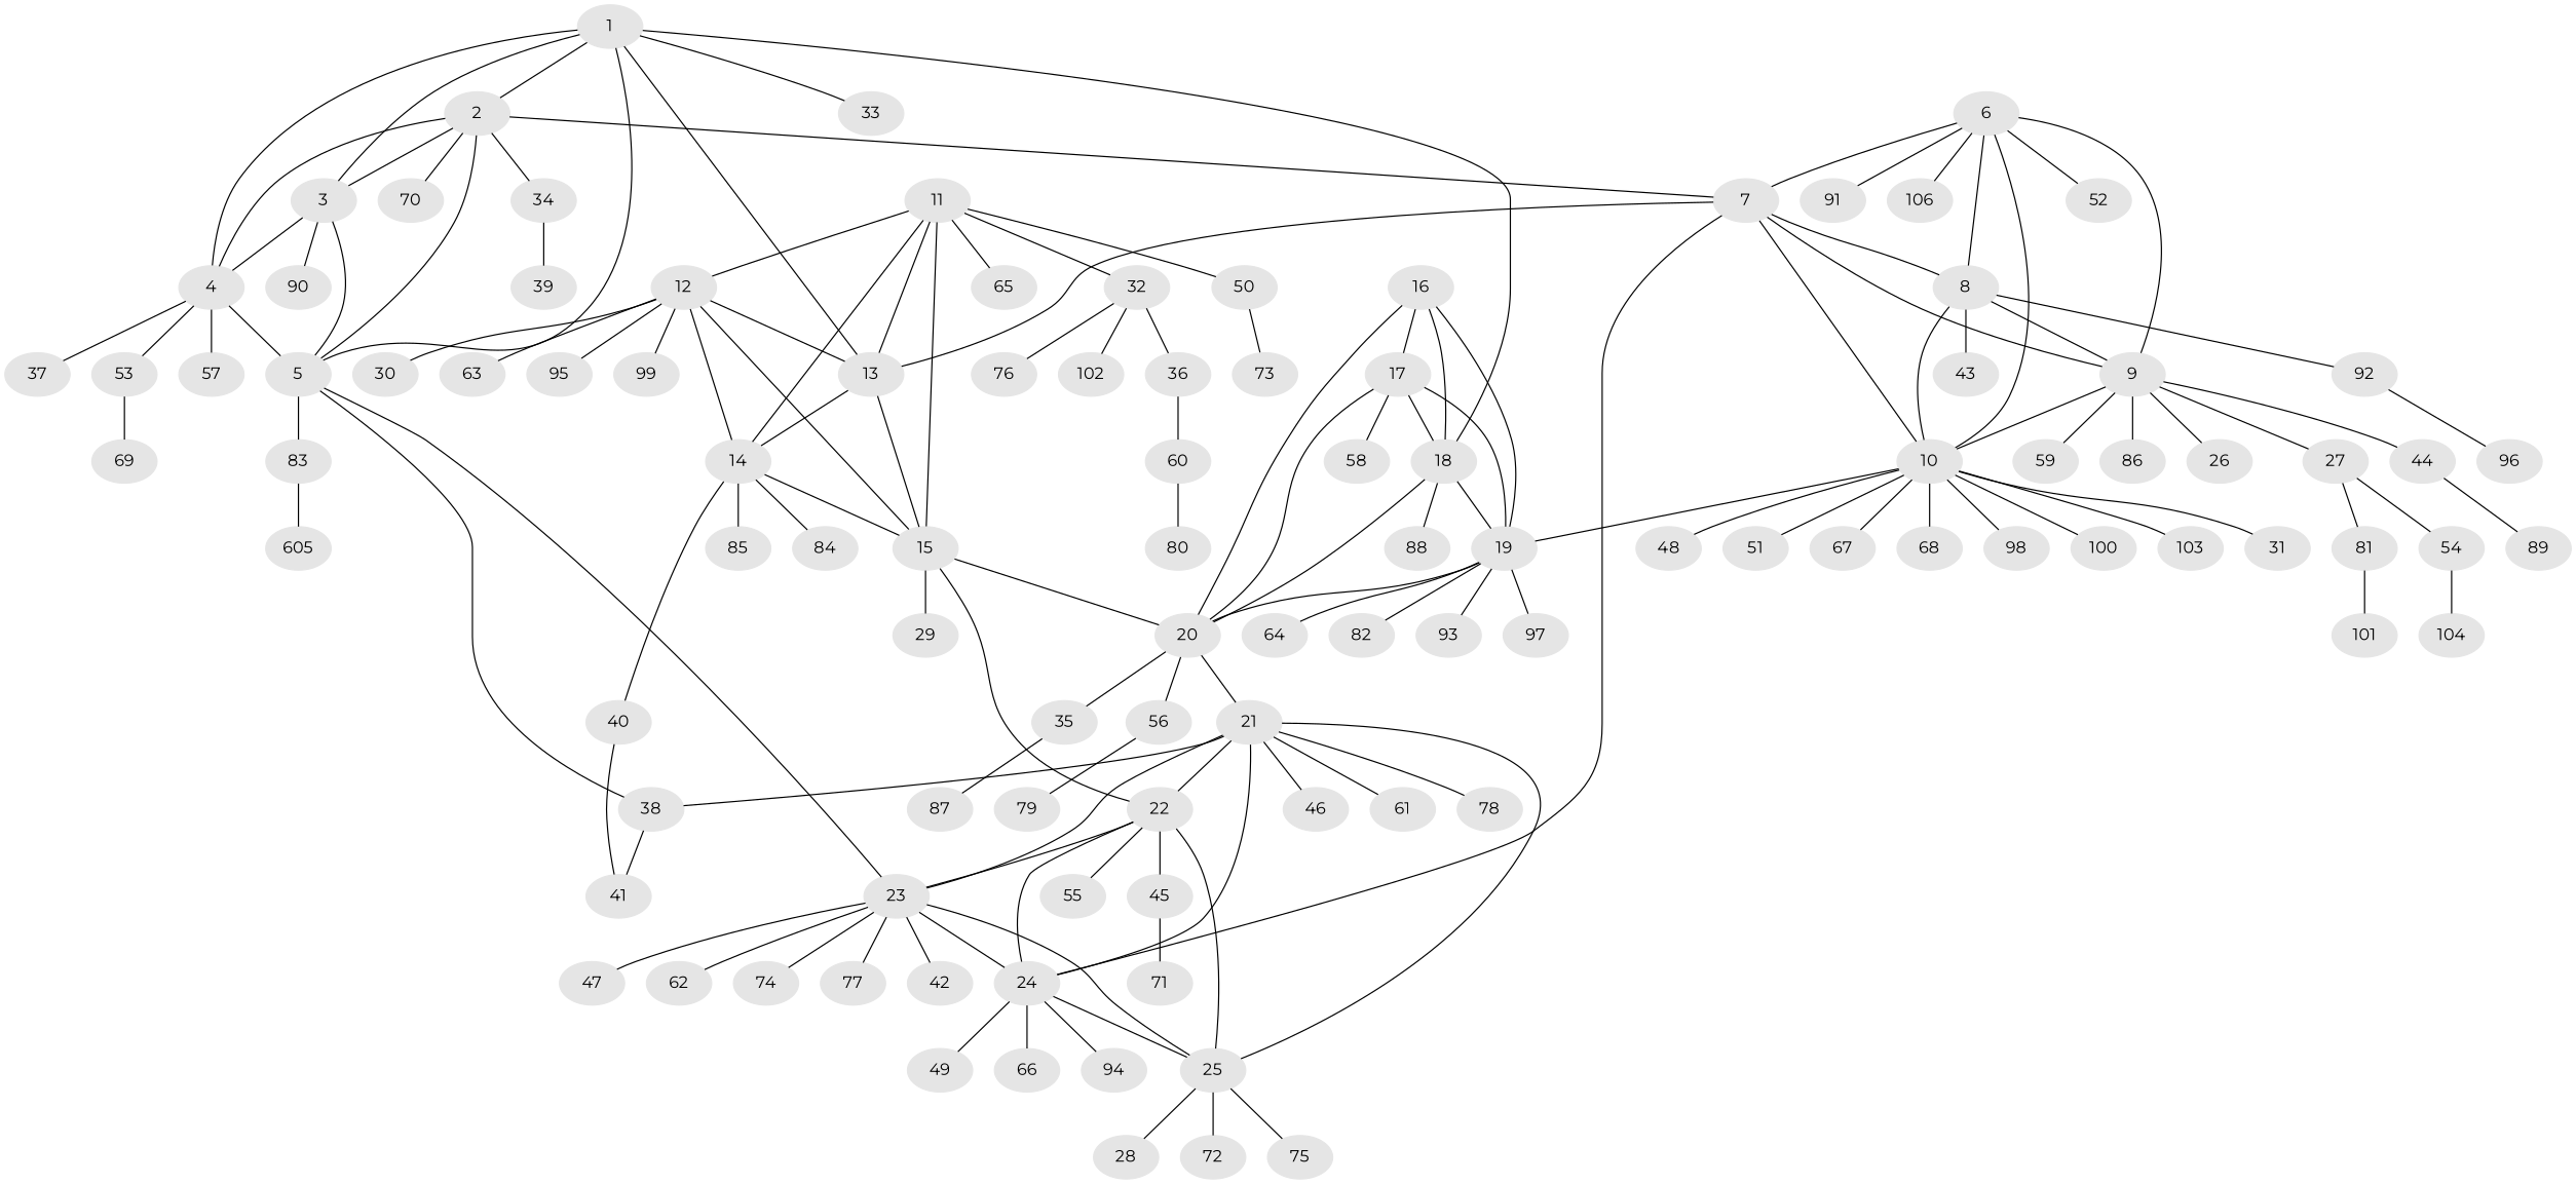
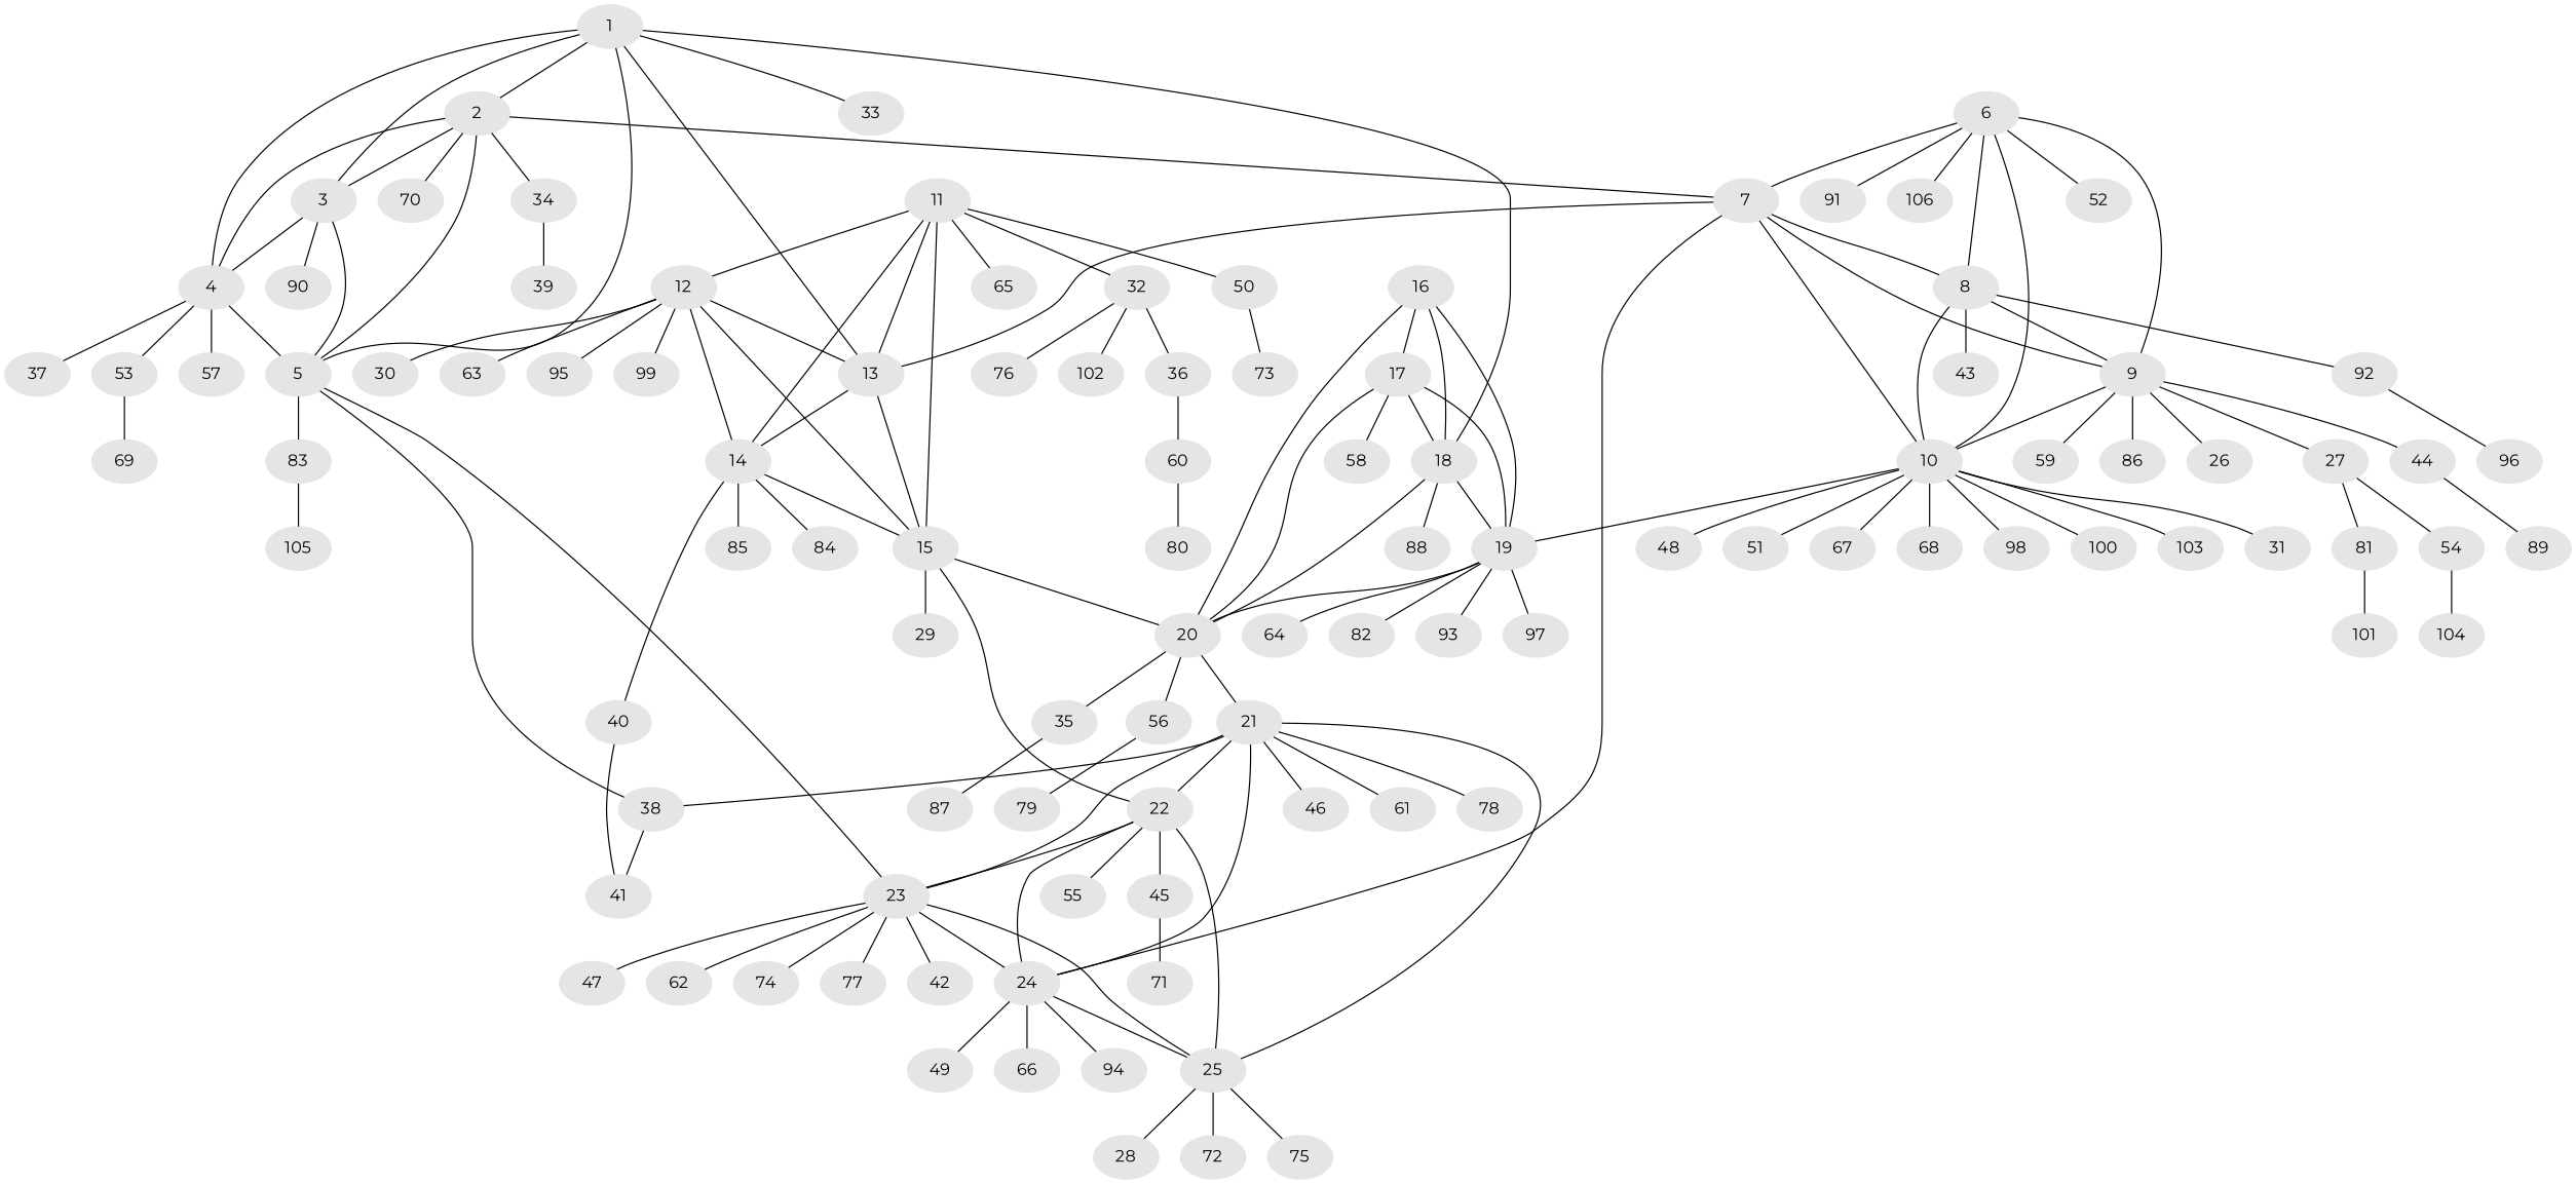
  graph {
    fontname=Montserrat
    node [color=gray90 fontname=Montserrat style=filled]
    edge [fontname=Montserrat]
    1
    2
    3
    4
    5
    13
    18
    33
    7
    34
    70
    90
    37
    53
    57
    23
    38
    83
    14
    15
    19
    20
    88
    8
    9
    10
    24
    39
    69
    25
    42
    47
    62
    74
    77
    41
-   105 [label=605]
+   105
    6
    52
    91
    106
    43
    92
    26
    27
    44
    59
    86
    31
    48
    51
    67
    68
    98
    100
    103
    49
    66
    94
    96
    54
    81
    89
    64
    82
    93
    97
    11
    12
    32
    50
    65
    30
    63
    95
    99
    40
    84
    85
    22
    29
    36
    102
    76
    73
    21
    35
    56
    45
    55
    16
    17
    58
    46
    61
    78
    87
    79
    28
    72
    75
    71
    104
    101
    60
    80
    1 -- 2
    1 -- 3
    1 -- 4
    1 -- 5
    1 -- 13
    1 -- 18
    1 -- 33
    2 -- 3
    2 -- 4
    2 -- 5
    2 -- 7
    2 -- 34
    2 -- 70
    3 -- 4
    3 -- 5
    3 -- 90
    4 -- 5
    4 -- 37
    4 -- 53
    4 -- 57
    5 -- 23
    5 -- 38
    5 -- 83
    13 -- 14
    13 -- 15
    18 -- 19
    18 -- 20
    18 -- 88
    7 -- 13
    7 -- 8
    7 -- 9
    7 -- 10
    7 -- 24
    34 -- 39
    53 -- 69
    23 -- 24
    23 -- 25
    23 -- 42
    23 -- 47
    23 -- 62
    23 -- 74
    23 -- 77
    38 -- 41
    83 -- 105
    14 -- 15
    14 -- 40
    14 -- 84
    14 -- 85
    15 -- 20
    15 -- 22
    15 -- 29
    19 -- 20
    19 -- 64
    19 -- 82
    19 -- 93
    19 -- 97
    20 -- 21
    20 -- 35
    20 -- 56
    8 -- 9
    8 -- 10
    8 -- 43
    8 -- 92
    9 -- 10
    9 -- 26
    9 -- 27
    9 -- 44
    9 -- 59
    9 -- 86
    10 -- 19
    10 -- 31
    10 -- 48
    10 -- 51
    10 -- 67
    10 -- 68
    10 -- 98
    10 -- 100
    10 -- 103
    24 -- 25
    24 -- 49
    24 -- 66
    24 -- 94
    25 -- 28
    25 -- 72
    25 -- 75
    6 -- 7
    6 -- 8
    6 -- 9
    6 -- 10
    6 -- 52
    6 -- 91
    6 -- 106
    92 -- 96
    27 -- 54
    27 -- 81
    44 -- 89
    54 -- 104
    81 -- 101
    11 -- 13
    11 -- 14
    11 -- 15
    11 -- 12
    11 -- 32
    11 -- 50
    11 -- 65
    12 -- 13
    12 -- 14
    12 -- 15
    12 -- 30
    12 -- 63
    12 -- 95
    12 -- 99
    32 -- 36
    32 -- 102
    32 -- 76
    50 -- 73
    40 -- 41
    22 -- 23
    22 -- 24
    22 -- 25
    22 -- 45
    22 -- 55
    36 -- 60
    21 -- 23
    21 -- 38
    21 -- 24
    21 -- 25
    21 -- 22
    21 -- 46
    21 -- 61
    21 -- 78
    35 -- 87
    56 -- 79
    45 -- 71
    16 -- 18
    16 -- 19
    16 -- 20
    16 -- 17
    17 -- 18
    17 -- 19
    17 -- 20
    17 -- 58
    60 -- 80
  }
